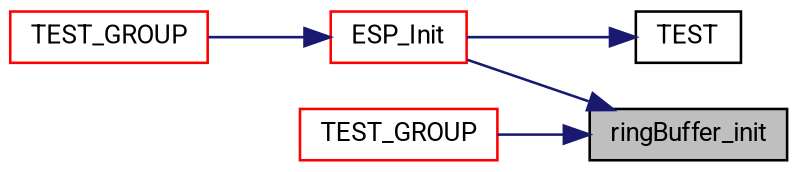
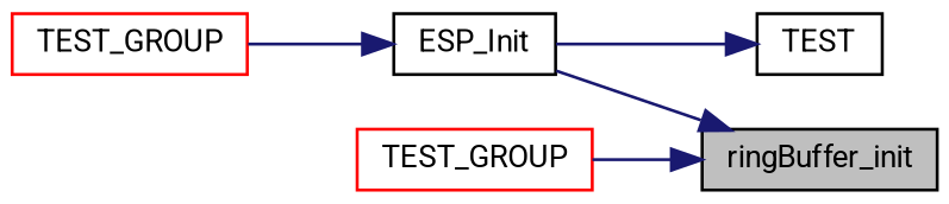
  digraph {
    fontname=Roboto
    rankdir=RL
    node [color=black fillcolor=white fontname=Roboto fontsize=10 shape=record style=filled]
    edge [color=midnightblue dir=back fontname=Roboto fontsize=10 labelfontname=Helvetica labelfontsize=10 style=solid]
    n1 [fillcolor=grey75 fontcolor=black height=0.2 label=ringBuffer_init width=0.4]
-   n2 [color=red height=0.2 label=ESP_Init width=0.4]
+   n2 [height=0.2 label=ESP_Init width=0.4]
    n3 [color=red height=0.2 label=TEST_GROUP width=0.4]
    n4 [color=red height=0.2 label=TEST_GROUP width=0.4]
    n5 [height=0.2 label=TEST width=0.4]
    n1 -> n2
    n1 -> n3
    n2 -> n4
    n5 -> n2
  }
